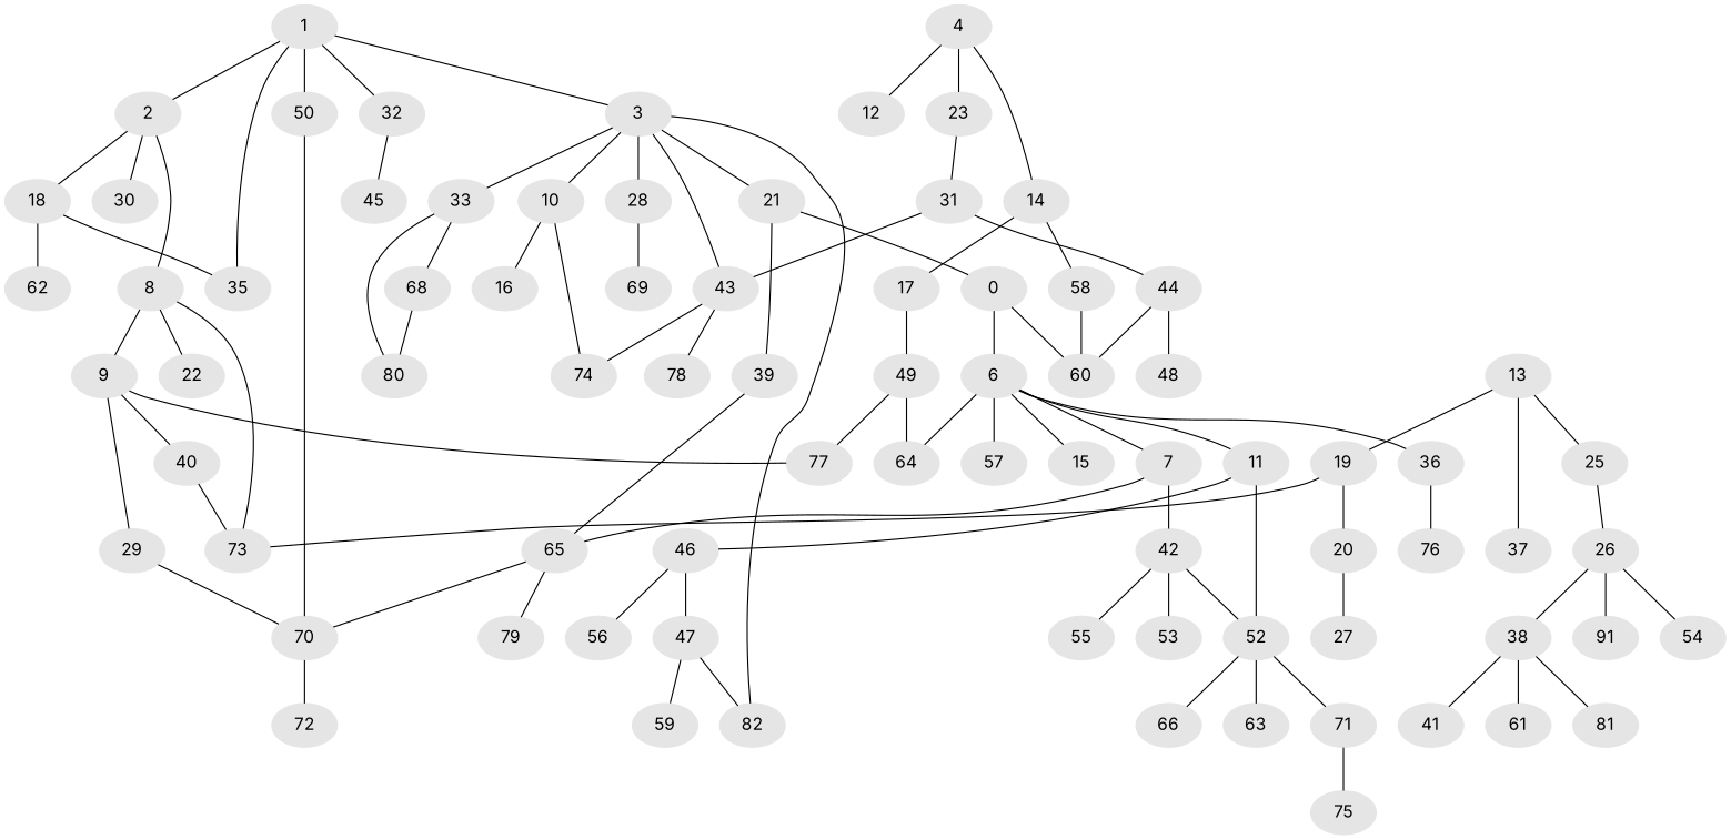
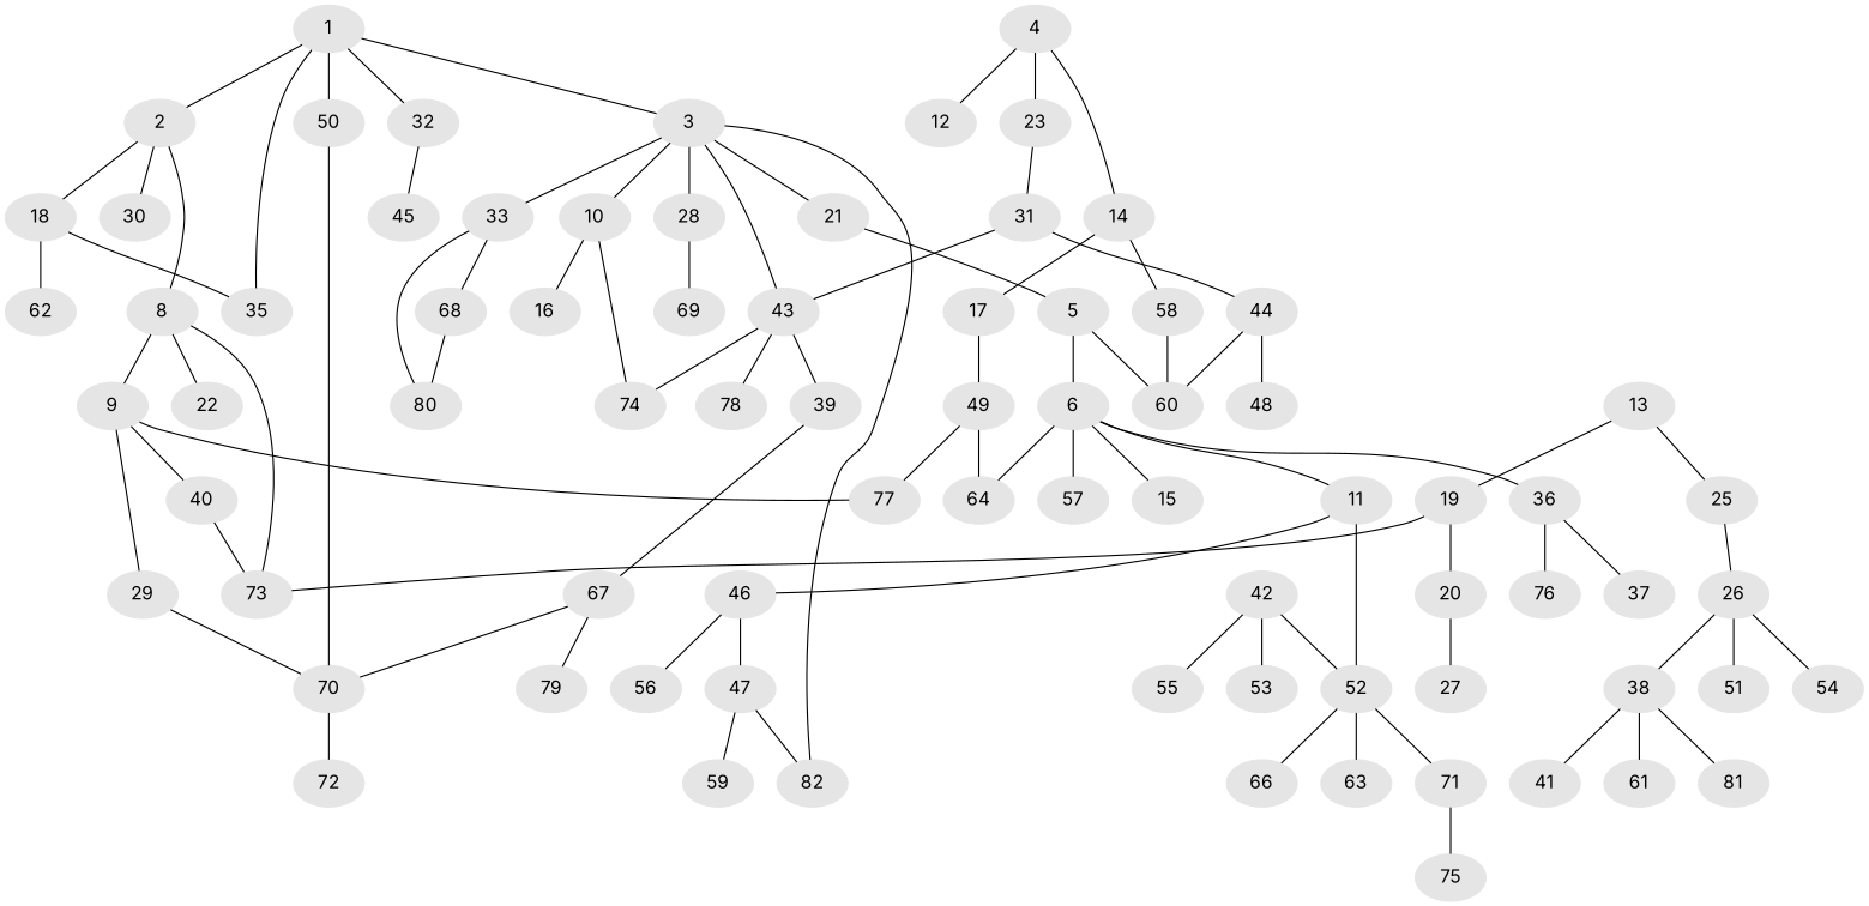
  graph {
    fontname=Inter
    node [color=gray90 fontname=Inter style=filled]
    edge [fontname=Inter]
    1
    2
    3
    32
    35
    50
    8
    18
    30
    10
    21
    28
    33
    43
    82
-   5 [label=0]
+   5
    6
    60
    45
    70
    9
    22
    73
    62
    4
    12
    14
    23
    16
    74
    39
    69
    68
    80
    78
    17
    58
    31
-   7
    11
    15
    36
    57
    64
    42
-   67 [label=65]
+   67
    46
    52
    37
    76
    53
    55
    79
    29
    40
    77
    13
    19
    25
    47
    56
    66
    63
    71
    20
    26
    38
-   51 [label=91]
+   51
    54
    49
    27
    44
    41
    61
    81
    72
    48
    59
    75
    1 -- 2
    1 -- 3
    1 -- 32
    1 -- 35
    1 -- 50
    2 -- 8
    2 -- 18
    2 -- 30
    3 -- 10
    3 -- 21
    3 -- 28
    3 -- 33
    3 -- 43
    3 -- 82
    32 -- 45
    50 -- 70
    8 -- 9
    8 -- 22
    8 -- 73
    18 -- 35
    18 -- 62
    10 -- 16
    10 -- 74
    21 -- 5
-   21 -- 39
+   43 -- 39
    28 -- 69
    33 -- 68
    33 -- 80
    43 -- 74
    43 -- 78
    5 -- 6
    5 -- 60
-   6 -- 7
    6 -- 11
    6 -- 15
    6 -- 36
    6 -- 57
    6 -- 64
    70 -- 72
    9 -- 29
    9 -- 40
    9 -- 77
    4 -- 12
    4 -- 14
    4 -- 23
    14 -- 17
    14 -- 58
    23 -- 31
    39 -- 67
    68 -- 80
    17 -- 49
    58 -- 60
    31 -- 43
    31 -- 44
-   7 -- 42
-   7 -- 67
    11 -- 46
    11 -- 52
-   13 -- 37
+   36 -- 37
    36 -- 76
    42 -- 52
    42 -- 53
    42 -- 55
    67 -- 70
    67 -- 79
    46 -- 47
    46 -- 56
    52 -- 66
    52 -- 63
    52 -- 71
    29 -- 70
    40 -- 73
    13 -- 19
    13 -- 25
    19 -- 73
    19 -- 20
    25 -- 26
    47 -- 82
    47 -- 59
    71 -- 75
    20 -- 27
    26 -- 38
    26 -- 51
    26 -- 54
    38 -- 41
    38 -- 61
    38 -- 81
    49 -- 64
    49 -- 77
    44 -- 60
    44 -- 48
  }
